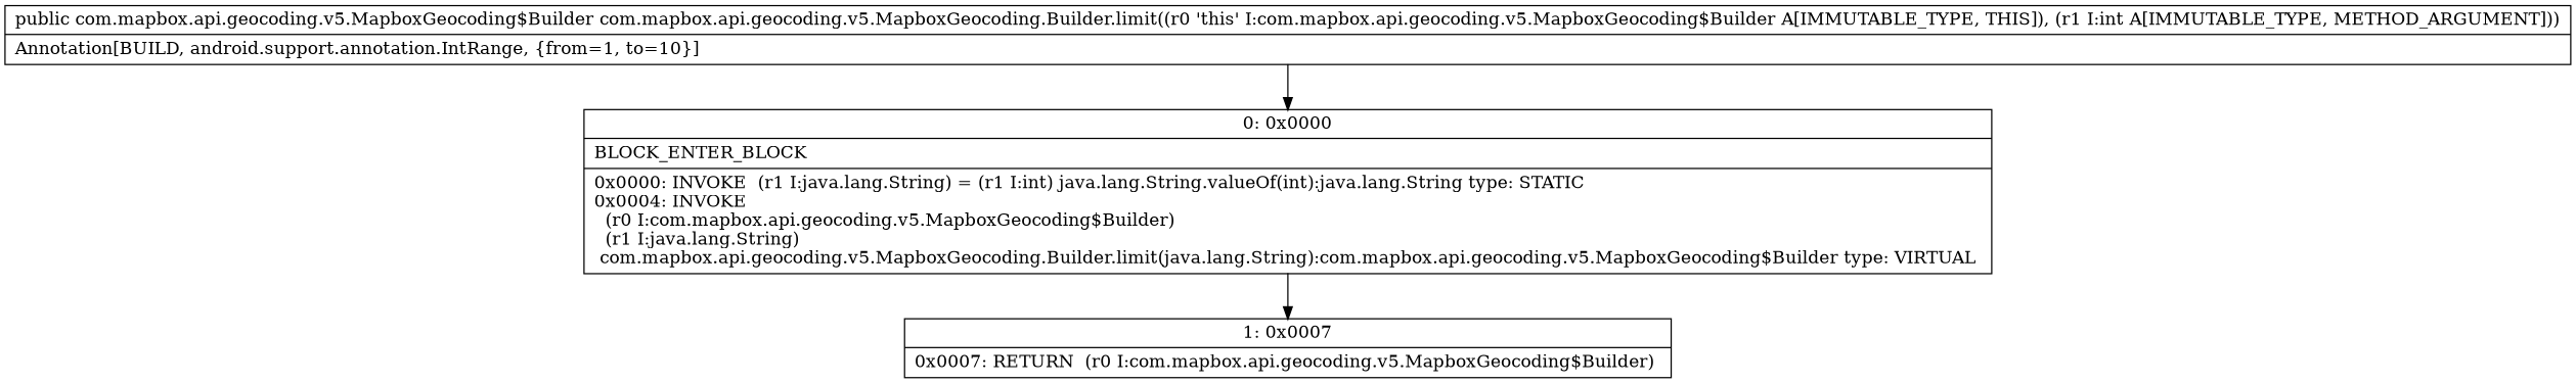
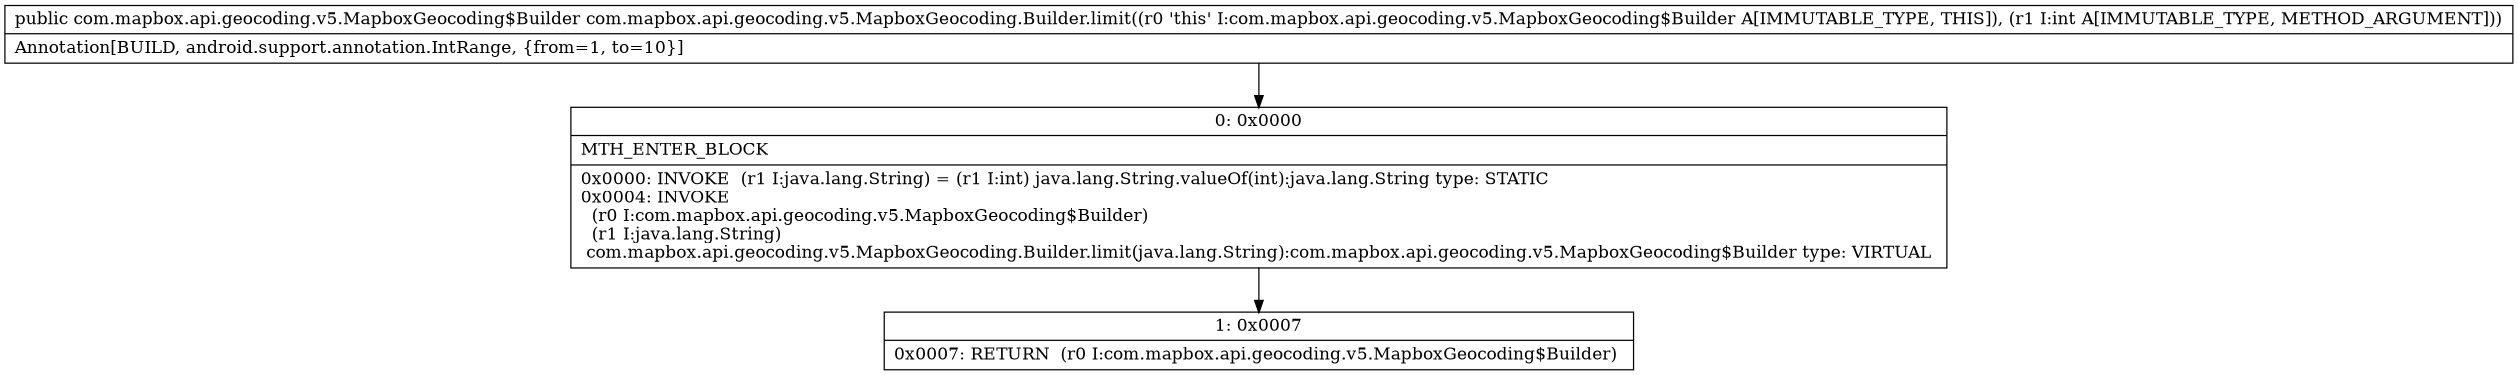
  digraph {
    node [shape=record]
-   n1 [label="{0\:\ 0x0000|BLOCK_ENTER_BLOCK\l|0x0000: INVOKE  (r1 I:java.lang.String) = (r1 I:int) java.lang.String.valueOf(int):java.lang.String type: STATIC \l0x0004: INVOKE  \l  (r0 I:com.mapbox.api.geocoding.v5.MapboxGeocoding$Builder)\l  (r1 I:java.lang.String)\l com.mapbox.api.geocoding.v5.MapboxGeocoding.Builder.limit(java.lang.String):com.mapbox.api.geocoding.v5.MapboxGeocoding$Builder type: VIRTUAL \l}"]
+   n1 [label="{0\:\ 0x0000|MTH_ENTER_BLOCK\l|0x0000: INVOKE  (r1 I:java.lang.String) = (r1 I:int) java.lang.String.valueOf(int):java.lang.String type: STATIC \l0x0004: INVOKE  \l  (r0 I:com.mapbox.api.geocoding.v5.MapboxGeocoding$Builder)\l  (r1 I:java.lang.String)\l com.mapbox.api.geocoding.v5.MapboxGeocoding.Builder.limit(java.lang.String):com.mapbox.api.geocoding.v5.MapboxGeocoding$Builder type: VIRTUAL \l}"]
    n2 [label="{1\:\ 0x0007|0x0007: RETURN  (r0 I:com.mapbox.api.geocoding.v5.MapboxGeocoding$Builder) \l}"]
    n3 [label="{public com.mapbox.api.geocoding.v5.MapboxGeocoding$Builder com.mapbox.api.geocoding.v5.MapboxGeocoding.Builder.limit((r0 'this' I:com.mapbox.api.geocoding.v5.MapboxGeocoding$Builder A[IMMUTABLE_TYPE, THIS]), (r1 I:int A[IMMUTABLE_TYPE, METHOD_ARGUMENT]))  | Annotation[BUILD, android.support.annotation.IntRange, \{from=1, to=10\}]\l}"]
    n1 -> n2
    n3 -> n1
  }
